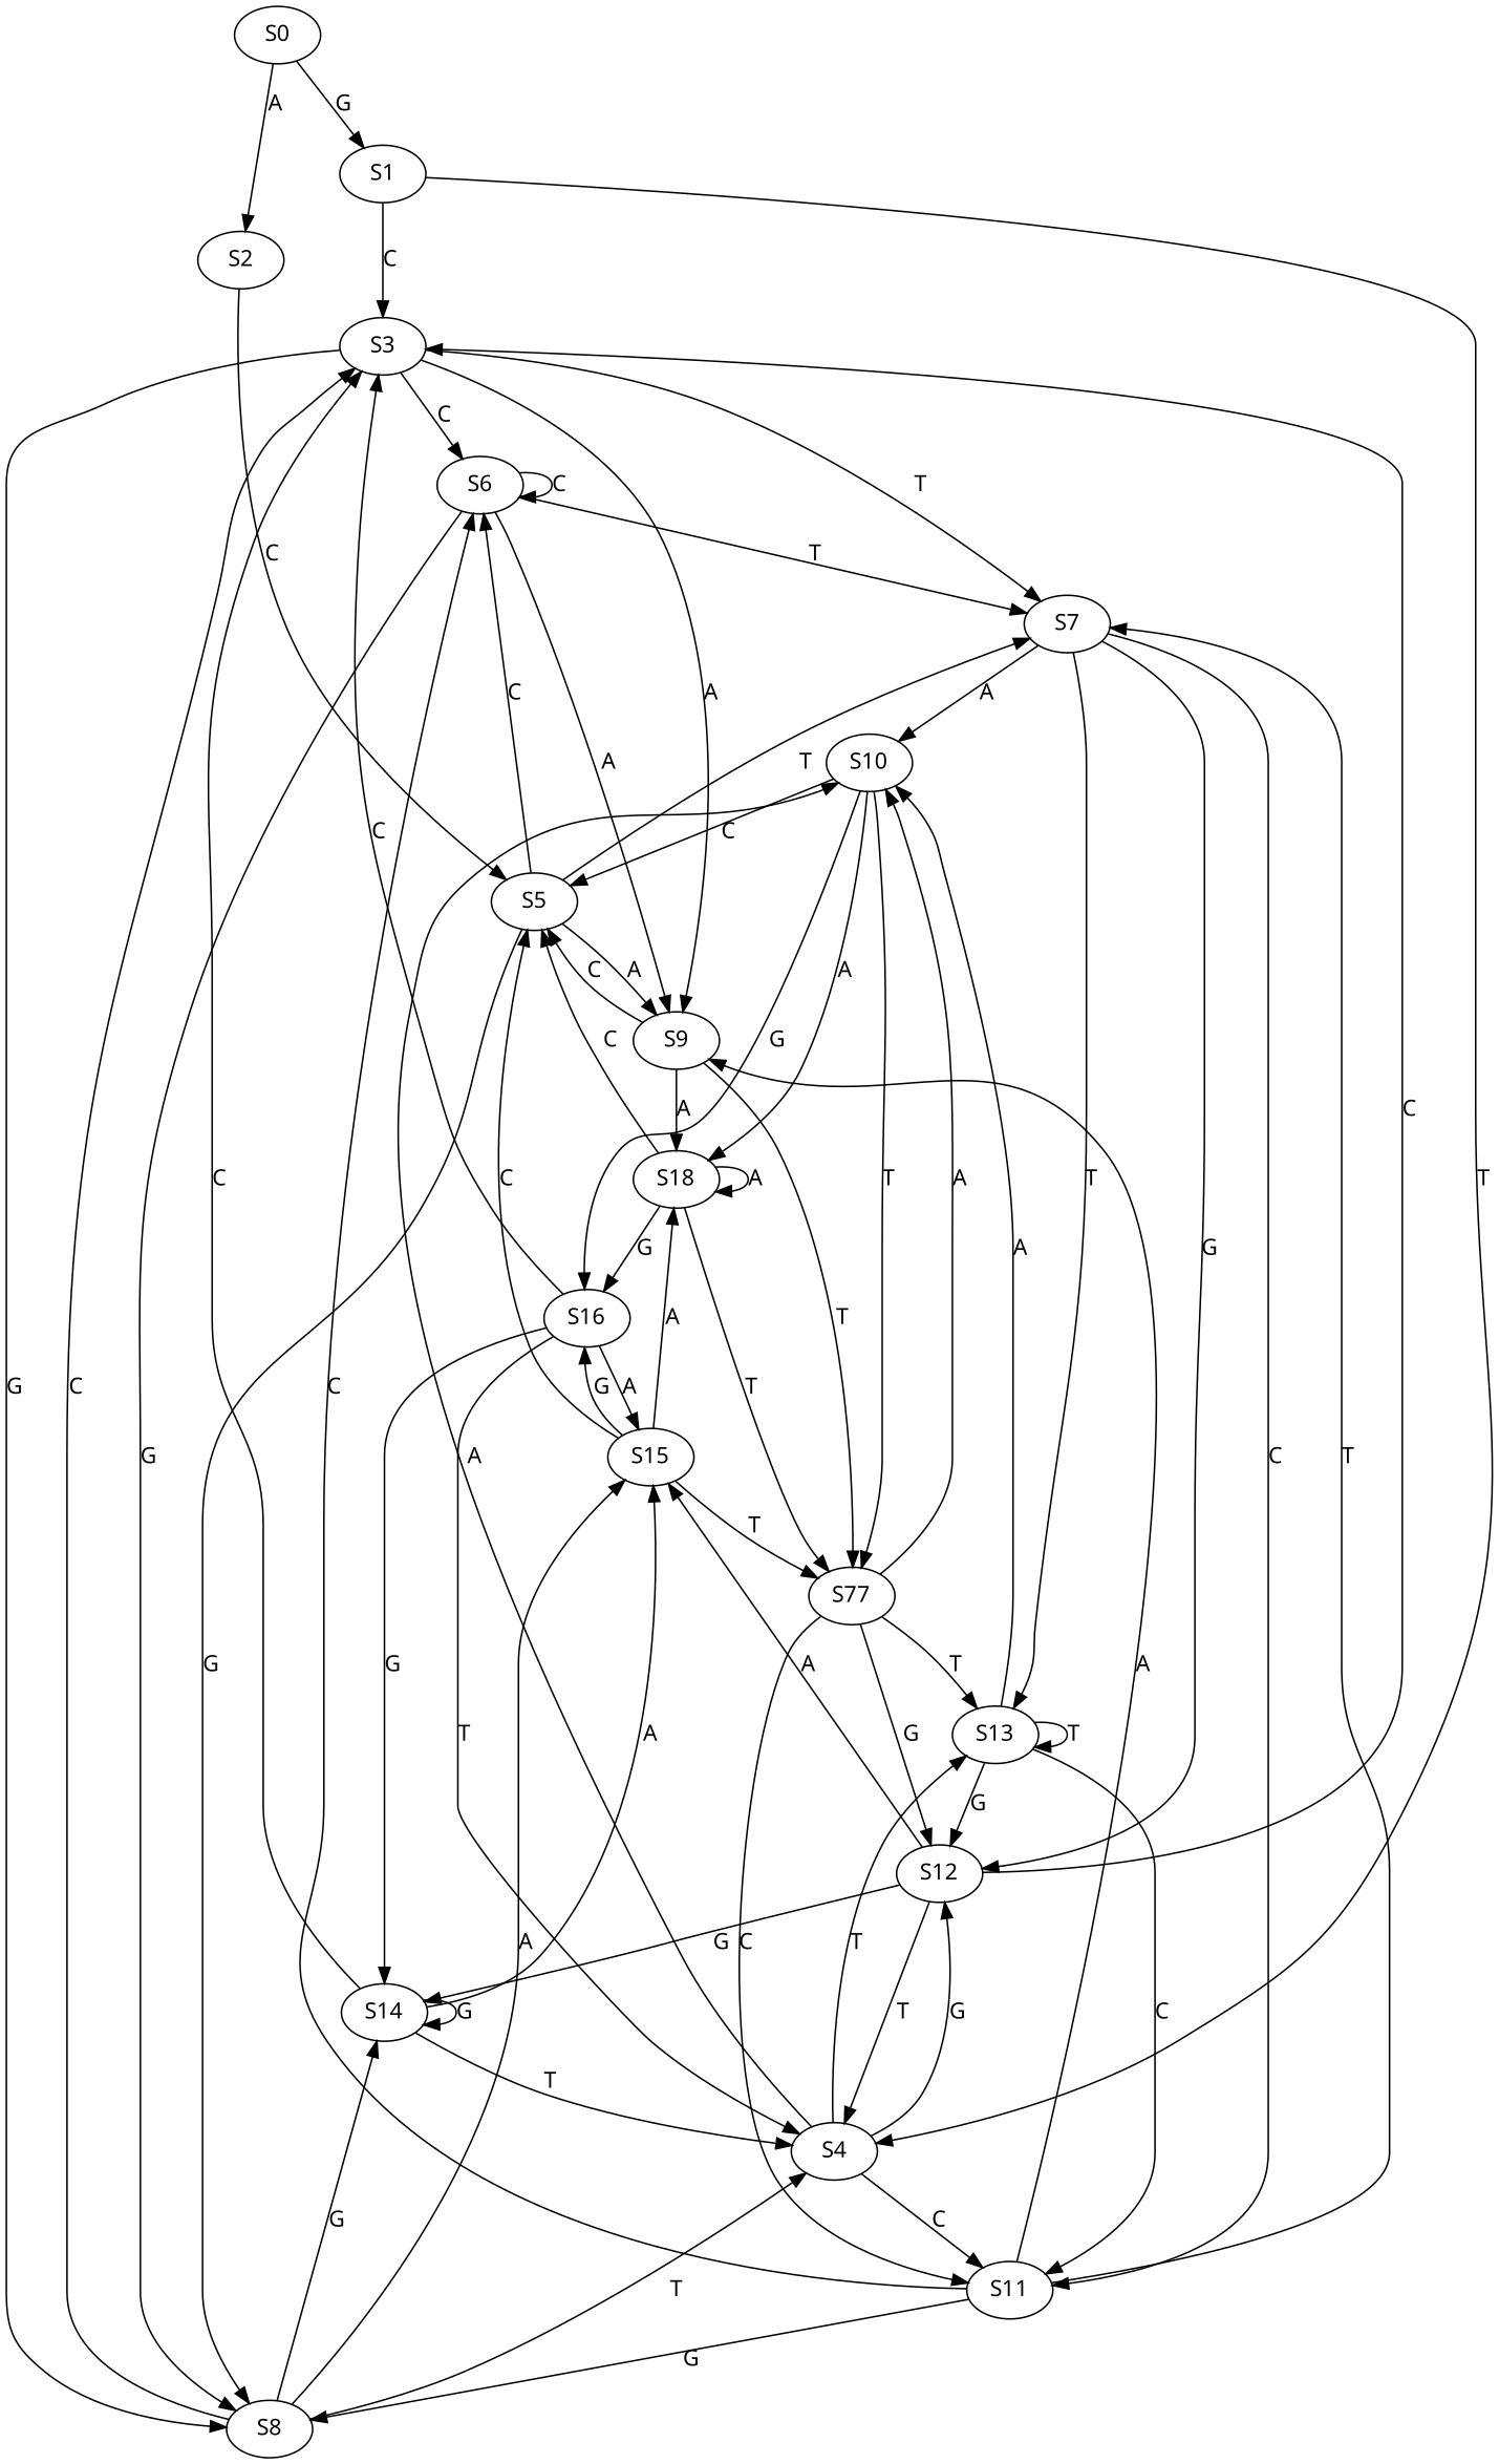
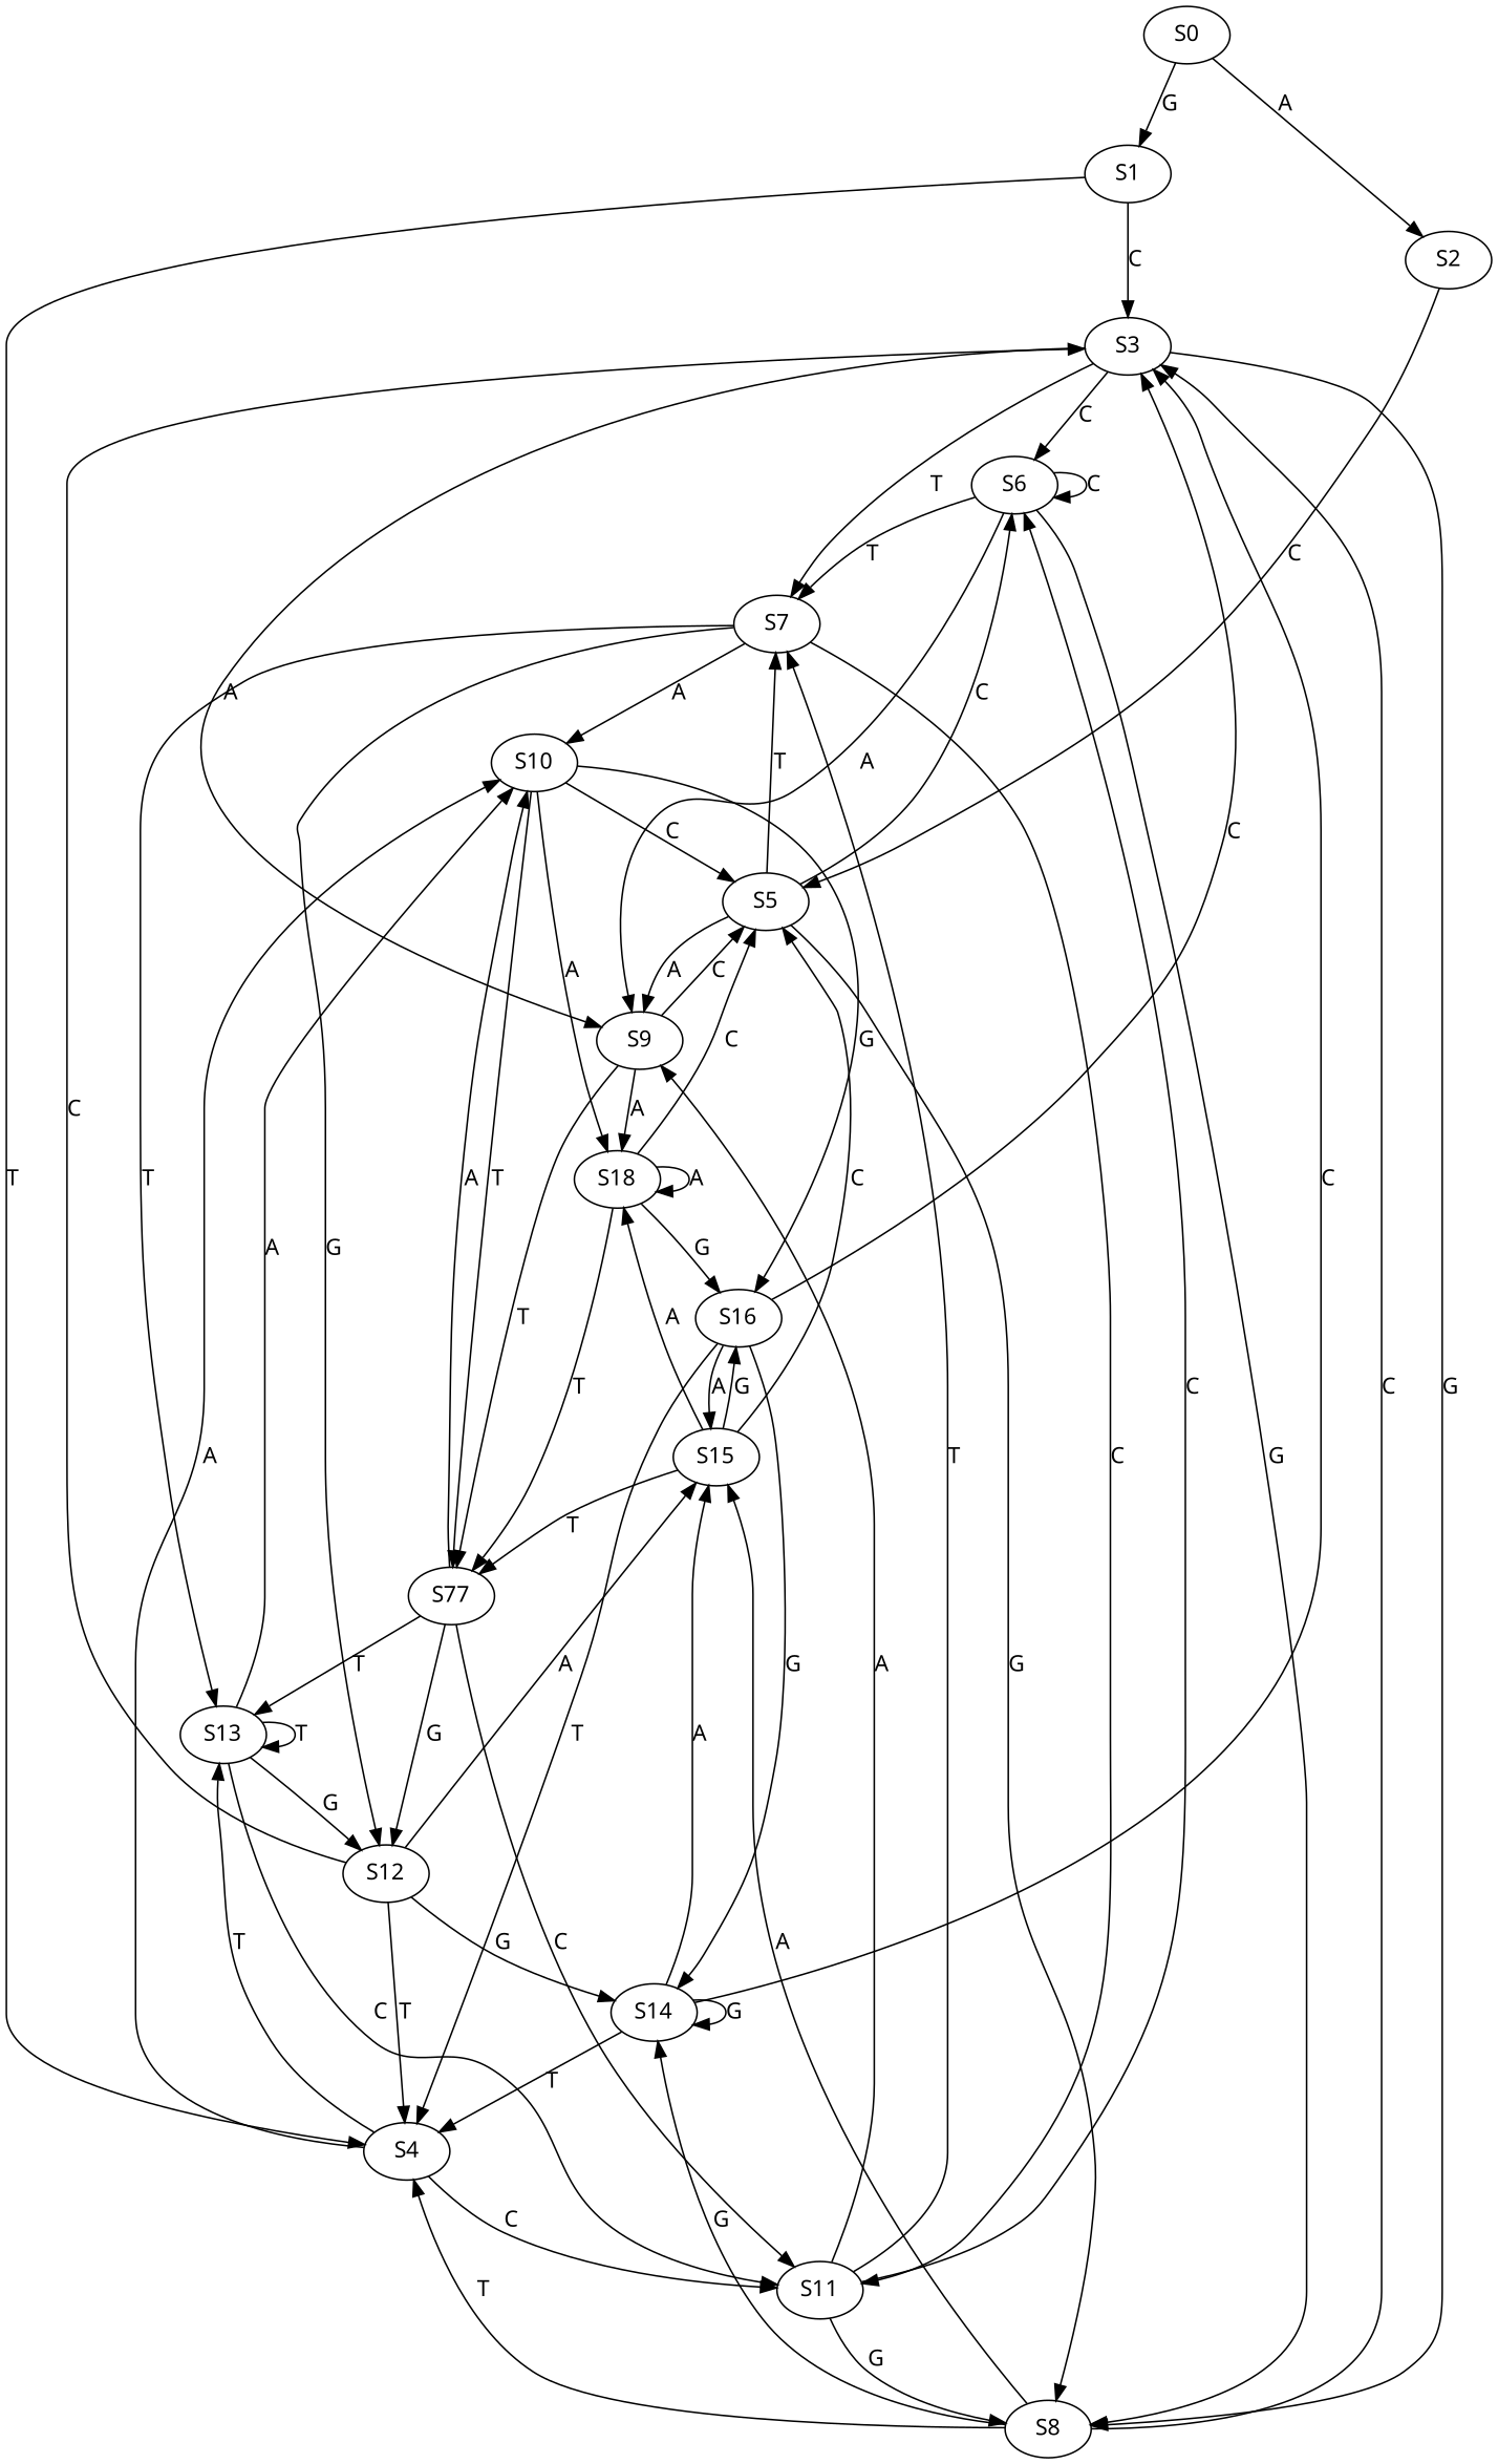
  strict digraph {
    fontname="Noto Sans"
    node [fontname="Noto Sans"]
    edge [fontname="Noto Sans"]
    S0
    S1
    S2
    S3
    S4
    S5
    S6
    S7
    S8
    S9
    S10
    S11
    S12
    S13
    S14
    S15
    n17 [label=S77]
    S18
    S16
    S0 -> S1 [label=G]
    S0 -> S2 [label=A]
    S1 -> S3 [label=C]
    S1 -> S4 [label=T]
    S2 -> S5 [label=C]
    S3 -> S6 [label=C]
    S3 -> S7 [label=T]
    S3 -> S8 [label=G]
    S3 -> S9 [label=A]
    S4 -> S10 [label=A]
    S4 -> S11 [label=C]
-   S4 -> S12 [label=G]
    S4 -> S13 [label=T]
    S5 -> S6 [label=C]
    S5 -> S7 [label=T]
    S5 -> S8 [label=G]
    S5 -> S9 [label=A]
    S6 -> S6 [label=C]
    S6 -> S7 [label=T]
    S6 -> S8 [label=G]
    S6 -> S9 [label=A]
    S7 -> S10 [label=A]
    S7 -> S11 [label=C]
    S7 -> S12 [label=G]
    S7 -> S13 [label=T]
    S8 -> S3 [label=C]
    S8 -> S4 [label=T]
    S8 -> S14 [label=G]
    S8 -> S15 [label=A]
    S9 -> S5 [label=C]
    S9 -> n17 [label=T]
    S9 -> S18 [label=A]
    S10 -> S5 [label=C]
    S10 -> n17 [label=T]
    S10 -> S18 [label=A]
    S10 -> S16 [label=G]
    S11 -> S6 [label=C]
    S11 -> S7 [label=T]
    S11 -> S8 [label=G]
    S11 -> S9 [label=A]
    S12 -> S3 [label=C]
    S12 -> S4 [label=T]
    S12 -> S14 [label=G]
    S12 -> S15 [label=A]
    S13 -> S10 [label=A]
    S13 -> S11 [label=C]
    S13 -> S12 [label=G]
    S13 -> S13 [label=T]
    S14 -> S3 [label=C]
    S14 -> S4 [label=T]
    S14 -> S14 [label=G]
    S14 -> S15 [label=A]
    S15 -> S5 [label=C]
    S15 -> n17 [label=T]
    S15 -> S18 [label=A]
    S15 -> S16 [label=G]
    n17 -> S10 [label=A]
    n17 -> S11 [label=C]
    n17 -> S12 [label=G]
    n17 -> S13 [label=T]
    S18 -> S5 [label=C]
    S18 -> n17 [label=T]
    S18 -> S18 [label=A]
    S18 -> S16 [label=G]
    S16 -> S3 [label=C]
    S16 -> S4 [label=T]
    S16 -> S14 [label=G]
    S16 -> S15 [label=A]
  }
